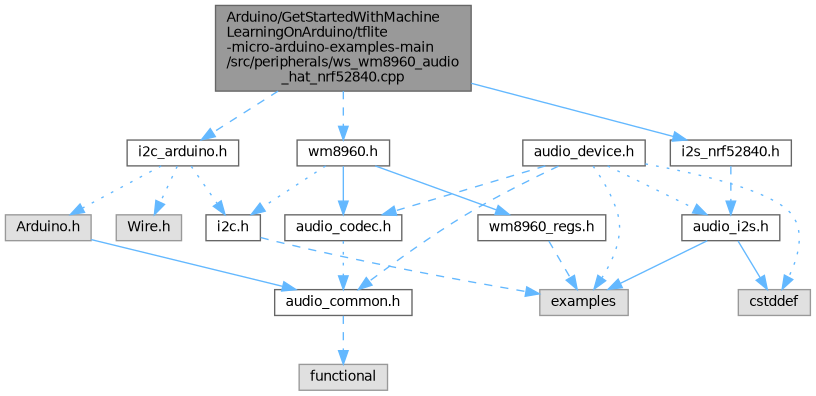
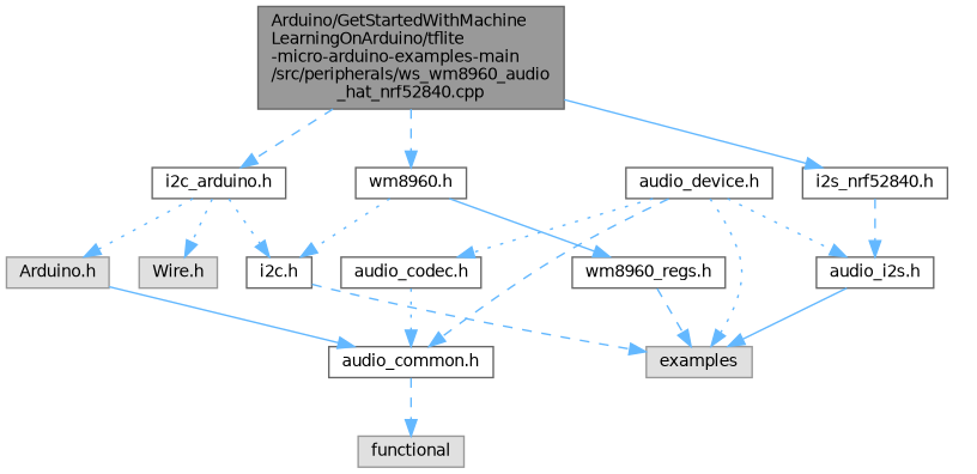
  digraph {
    node [color=grey40 fillcolor=white fontname=Helvetica fontsize=10 shape=box style=filled]
    edge [color=steelblue1 fontname=Helvetica fontsize=10 labelfontname=Helvetica labelfontsize=10 style=dotted]
    n1 [color=gray40 fillcolor=grey60 fontcolor=black height=0.2 label="Arduino/GetStartedWithMachine\lLearningOnArduino/tflite\l-micro-arduino-examples-main\l/src/peripherals/ws_wm8960_audio\l_hat_nrf52840.cpp" width=0.4]
    n2 [height=0.2 label="i2c_arduino.h" width=0.4]
    n3 [height=0.2 label="i2s_nrf52840.h" width=0.4]
    n4 [height=0.2 label="wm8960.h" width=0.4]
    n5 [color=grey60 fillcolor="#E0E0E0" height=0.2 label="Arduino.h" width=0.4]
    n6 [color=grey60 fillcolor="#E0E0E0" height=0.2 label="Wire.h" width=0.4]
    n7 [height=0.2 label="i2c.h" width=0.4]
    n8 [height=0.2 label="audio_i2s.h" width=0.4]
    n9 [height=0.2 label="audio_codec.h" width=0.4]
    n10 [height=0.2 label="wm8960_regs.h" width=0.4]
    n11 [height=0.2 label="audio_device.h" width=0.4]
-   n12 [color=grey60 fillcolor="#E0E0E0" height=0.2 label=cstddef width=0.4]
    n13 [color=grey60 fillcolor="#E0E0E0" height=0.2 label=examples width=0.4]
    n14 [height=0.2 label="audio_common.h" width=0.4]
    n15 [color=grey60 fillcolor="#E0E0E0" height=0.2 label=functional width=0.4]
    n1 -> n2 [style=dashed]
    n1 -> n3 [style=solid]
    n1 -> n4 [style=dashed]
    n2 -> n5
    n2 -> n6
    n2 -> n7
    n3 -> n8 [style=dashed]
    n4 -> n7
-   n4 -> n9 [style=solid]
    n4 -> n10 [style=solid]
    n5 -> n14 [style=solid]
    n7 -> n13 [style=dashed]
-   n8 -> n12 [style=solid]
    n8 -> n13 [style=solid]
    n9 -> n14
    n10 -> n13 [style=dashed]
    n11 -> n8
-   n11 -> n9 [style=dashed]
-   n11 -> n12
+   n11 -> n9
    n11 -> n13
    n11 -> n14 [style=dashed]
    n14 -> n15 [style=dashed]
  }
